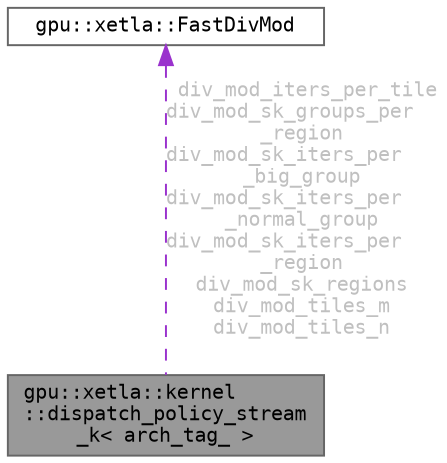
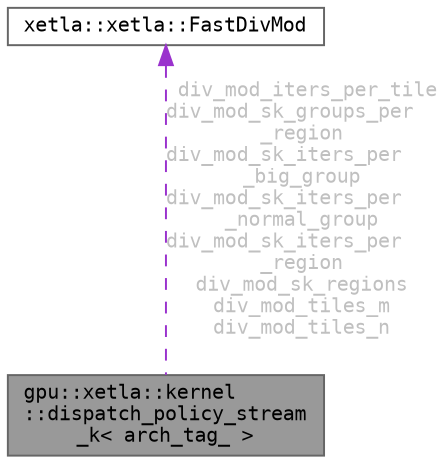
  digraph {
    fontname="DejaVu Sans Mono"
    node [color=gray40 fontname="DejaVu Sans Mono" fontsize=10 shape=box style=filled]
    n1 [fillcolor=grey60 fontcolor=black height=0.2 label="gpu::xetla::kernel\l::dispatch_policy_stream\l_k\< arch_tag_ \>" width=0.4]
-   n2 [fillcolor=white height=0.2 label="gpu::xetla::FastDivMod" width=0.4]
+   n2 [fillcolor=white height=0.2 label="xetla::xetla::FastDivMod" width=0.4]
    n2 -> n1 [color=darkorchid3 dir=back fontcolor=grey fontname="DejaVu Sans Mono" fontsize=10 label=" div_mod_iters_per_tile\ndiv_mod_sk_groups_per\l_region\ndiv_mod_sk_iters_per\l_big_group\ndiv_mod_sk_iters_per\l_normal_group\ndiv_mod_sk_iters_per\l_region\ndiv_mod_sk_regions\ndiv_mod_tiles_m\ndiv_mod_tiles_n" labelfontname=Helvetica labelfontsize=10 style=dashed]
  }
